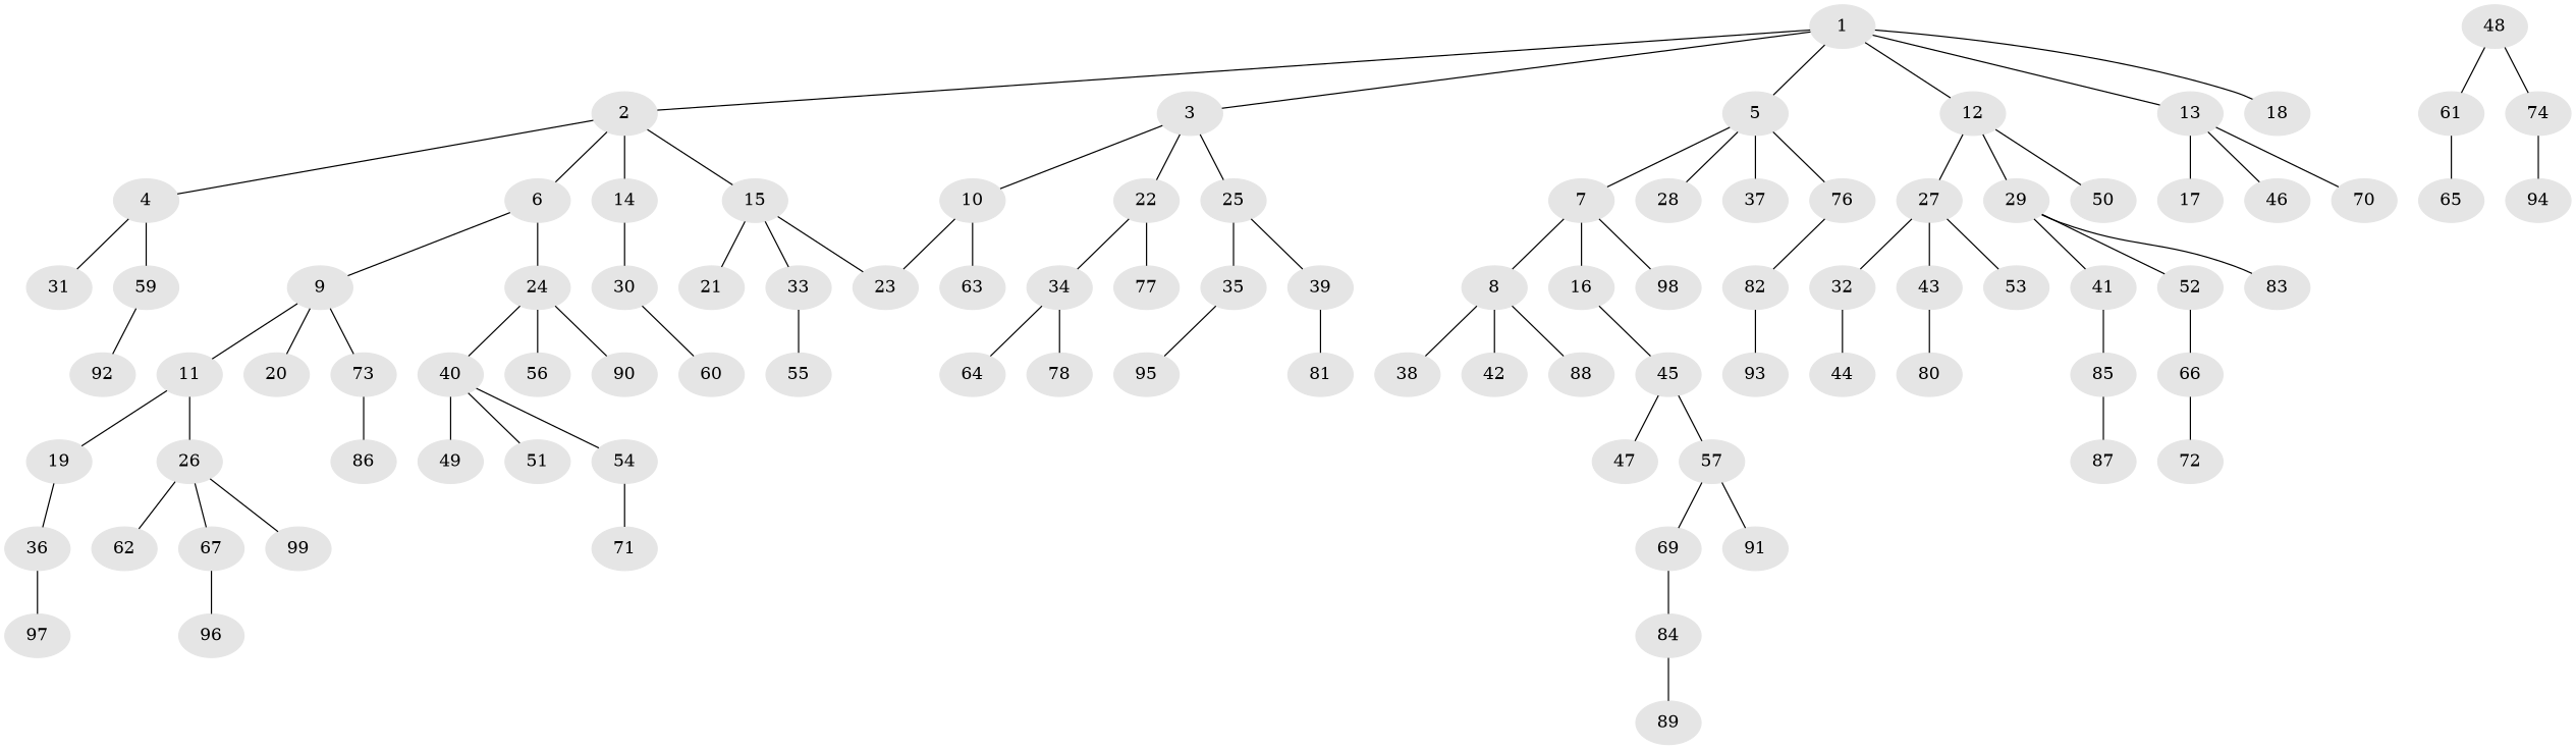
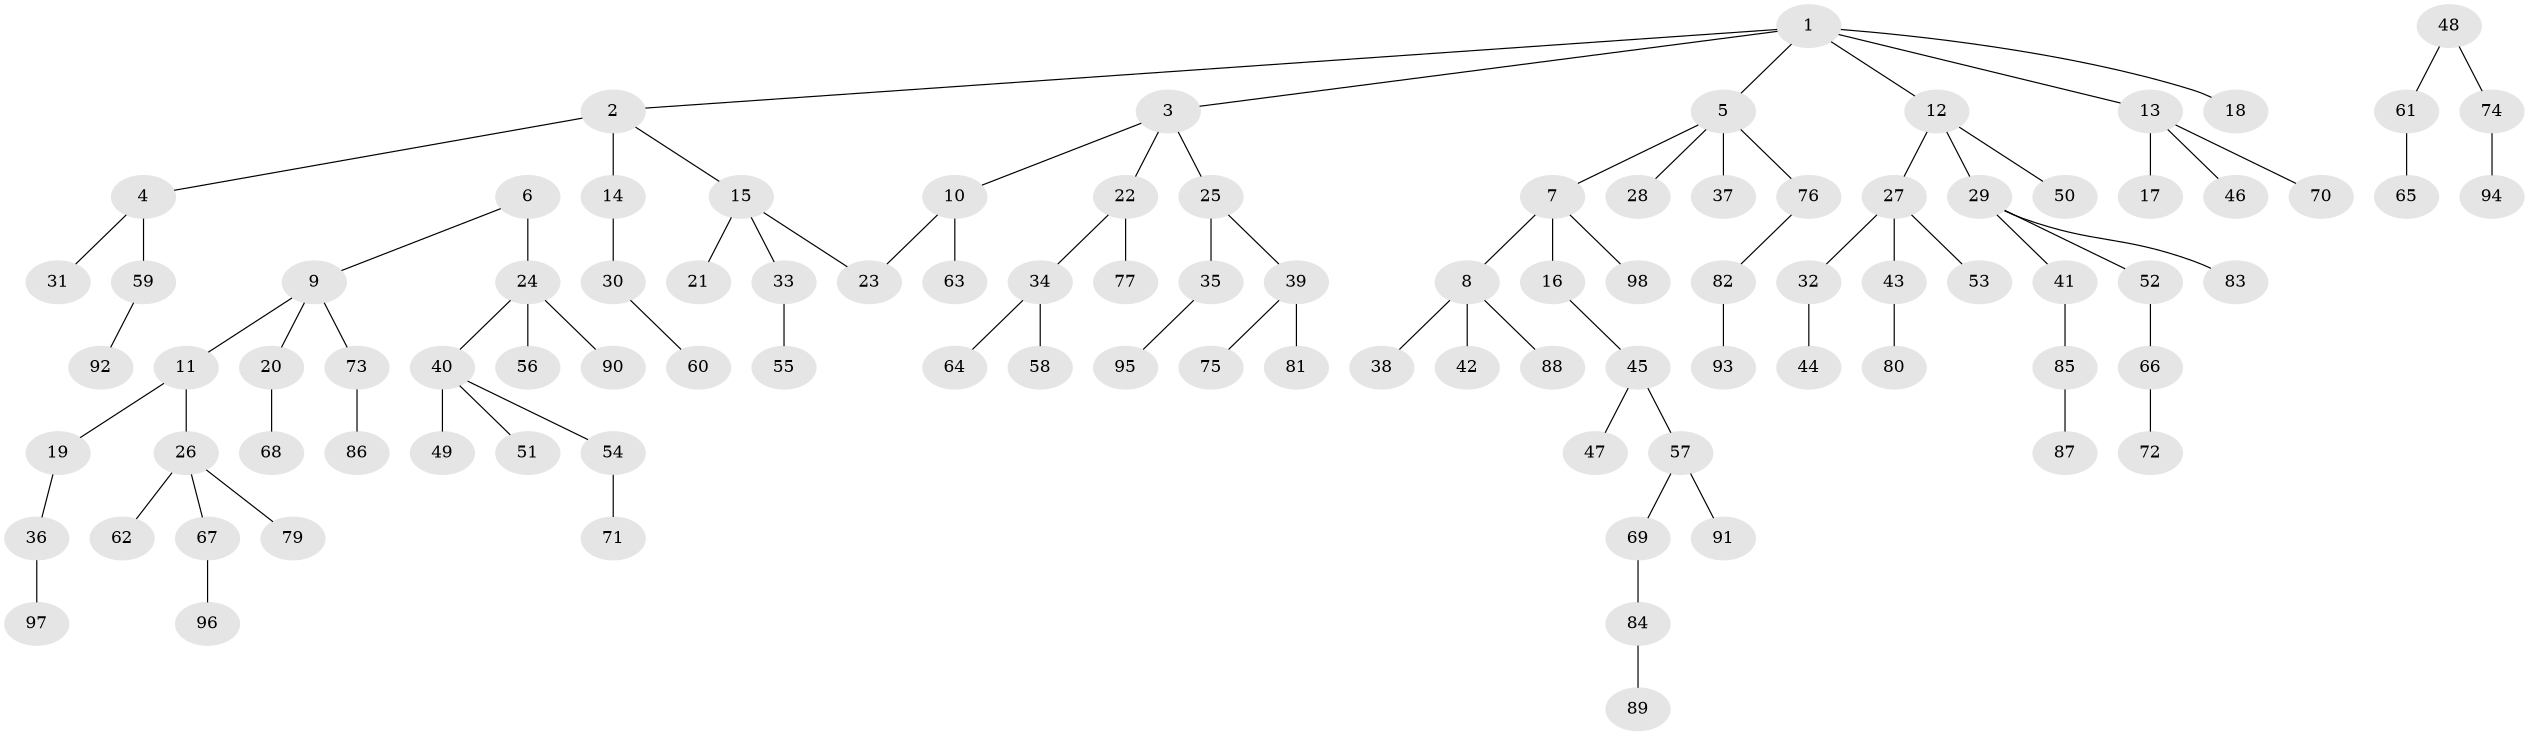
  graph {
    node [color=gray90 style=filled]
    1
    2
    3
    5
    12
    13
    18
    4
    6
    14
    15
    10
    22
    25
    7
    28
    37
    76
    27
    29
    50
    17
    46
    70
    31
    59
    9
    24
    30
    23
    21
    33
    63
    34
    77
    35
    39
    92
    8
    16
    n41 [label=98]
    82
    11
    20
    73
    40
    56
    90
    38
    42
    88
    45
    19
    26
+   68
    86
    36
    62
    67
-   79 [label=99]
+   79
    32
    43
    53
    41
    52
    83
    60
    55
    48
    61
    74
    47
    57
    97
    64
-   78
+   78 [label=58]
    49
    51
    54
    95
+   75
    81
    96
    44
    80
    85
    66
    71
    87
    69
    91
    65
    94
    72
    84
    89
    93
    1 -- 2
    1 -- 3
    1 -- 5
    1 -- 12
    1 -- 13
    1 -- 18
    2 -- 4
-   2 -- 6
    2 -- 14
    2 -- 15
    3 -- 10
    3 -- 22
    3 -- 25
    5 -- 7
    5 -- 28
    5 -- 37
    5 -- 76
    12 -- 27
    12 -- 29
    12 -- 50
    13 -- 17
    13 -- 46
    13 -- 70
    4 -- 31
    4 -- 59
    6 -- 9
    6 -- 24
    14 -- 30
    15 -- 23
    15 -- 21
    15 -- 33
    10 -- 23
    10 -- 63
    22 -- 34
    22 -- 77
    25 -- 35
    25 -- 39
    7 -- 8
    7 -- 16
    7 -- n41
    76 -- 82
    27 -- 32
    27 -- 43
    27 -- 53
    29 -- 41
    29 -- 52
    29 -- 83
    59 -- 92
    9 -- 11
    9 -- 20
    9 -- 73
    24 -- 40
    24 -- 56
    24 -- 90
    30 -- 60
    33 -- 55
    34 -- 64
    34 -- 78
    35 -- 95
+   39 -- 75
    39 -- 81
    8 -- 38
    8 -- 42
    8 -- 88
    16 -- 45
    82 -- 93
    11 -- 19
    11 -- 26
+   20 -- 68
    73 -- 86
    40 -- 49
    40 -- 51
    40 -- 54
    45 -- 47
    45 -- 57
    19 -- 36
    26 -- 62
    26 -- 67
    26 -- 79
    36 -- 97
    67 -- 96
    32 -- 44
    43 -- 80
    41 -- 85
    52 -- 66
    48 -- 61
    48 -- 74
    61 -- 65
    74 -- 94
    57 -- 69
    57 -- 91
    54 -- 71
    85 -- 87
    66 -- 72
    69 -- 84
    84 -- 89
  }
